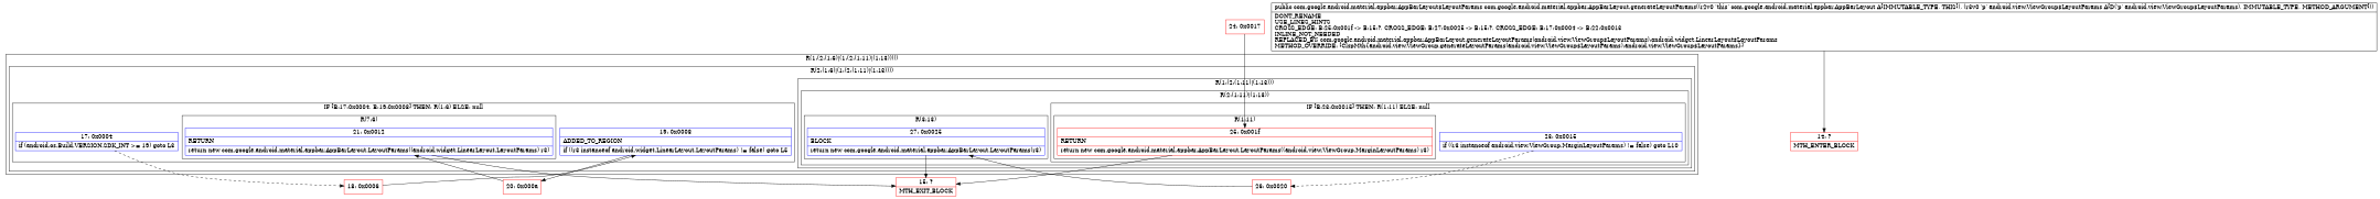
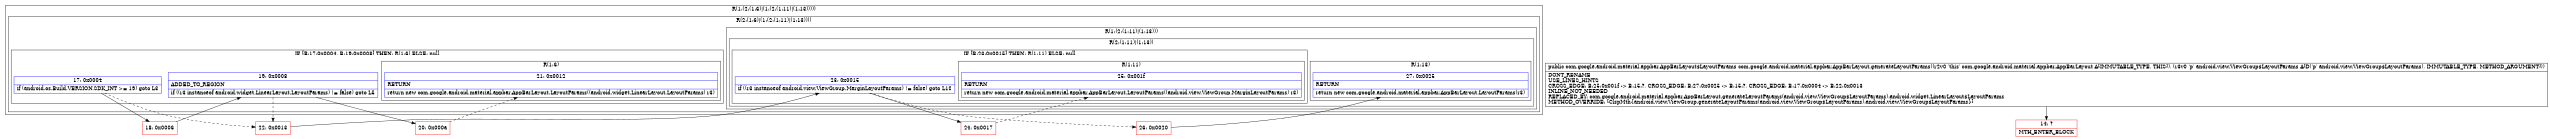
  digraph {
    node [color=red shape=record]
    n1 [color=blue label="{21\:\ 0x0012|RETURN\l|return new com.google.android.material.appbar.AppBarLayout.LayoutParams((android.widget.LinearLayout.LayoutParams) r3)\l}"]
    n2 [color=blue label="{17\:\ 0x0004|if (android.os.Build.VERSION.SDK_INT \>= 19) goto L3\l}"]
    n3 [color=blue label="{19\:\ 0x0008|ADDED_TO_REGION\l|if ((r3 instanceof android.widget.LinearLayout.LayoutParams) != false) goto L5\l}"]
-   n4 [label="{25\:\ 0x001f|RETURN\l|return new com.google.android.material.appbar.AppBarLayout.LayoutParams((android.view.ViewGroup.MarginLayoutParams) r3)\l}"]
+   n4 [color=blue label="{25\:\ 0x001f|RETURN\l|return new com.google.android.material.appbar.AppBarLayout.LayoutParams((android.view.ViewGroup.MarginLayoutParams) r3)\l}"]
    n5 [color=blue label="{23\:\ 0x0015|if ((r3 instanceof android.view.ViewGroup.MarginLayoutParams) != false) goto L10\l}"]
-   n6 [color=blue label="{27\:\ 0x0025|BLOCK\l|return new com.google.android.material.appbar.AppBarLayout.LayoutParams(r3)\l}"]
-   n7 [label="{15\:\ ?|MTH_EXIT_BLOCK\l}"]
+   n6 [color=blue label="{27\:\ 0x0025|RETURN\l|return new com.google.android.material.appbar.AppBarLayout.LayoutParams(r3)\l}"]
    n8 [label="{18\:\ 0x0006}"]
+   n9 [label="{22\:\ 0x0013}"]
    n10 [label="{20\:\ 0x000a}"]
    n11 [label="{24\:\ 0x0017}"]
    n12 [label="{26\:\ 0x0020}"]
    n13 [label="{14\:\ ?|MTH_ENTER_BLOCK\l}"]
    n14 [label="{public com.google.android.material.appbar.AppBarLayout$LayoutParams com.google.android.material.appbar.AppBarLayout.generateLayoutParams((r2v0 'this' com.google.android.material.appbar.AppBarLayout A[IMMUTABLE_TYPE, THIS]), (r3v0 'p' android.view.ViewGroup$LayoutParams A[D('p' android.view.ViewGroup$LayoutParams), IMMUTABLE_TYPE, METHOD_ARGUMENT]))  | DONT_RENAME\lUSE_LINES_HINTS\lCROSS_EDGE: B:25:0x001f \-\> B:15:?, CROSS_EDGE: B:27:0x0025 \-\> B:15:?, CROSS_EDGE: B:17:0x0004 \-\> B:22:0x0013\lINLINE_NOT_NEEDED\lREPLACED_BY: com.google.android.material.appbar.AppBarLayout.generateLayoutParams(android.view.ViewGroup$LayoutParams):android.widget.LinearLayout$LayoutParams\lMETHOD_OVERRIDE: [ClspMth\{android.view.ViewGroup.generateLayoutParams(android.view.ViewGroup$LayoutParams):android.view.ViewGroup$LayoutParams\}]\l}" color=""]
    subgraph cluster_1 {
      label="R(1:(2:(1:6)|(1:(2:(1:11)|(1:13)))))"
      subgraph cluster_2 {
        label="R(2:(1:6)|(1:(2:(1:11)|(1:13))))"
        subgraph cluster_3 {
          label="IF [B:17:0x0004, B:19:0x0008] THEN: R(1:6) ELSE: null"
          n2
          n3
          subgraph cluster_4 {
-           label="R(7:6)"
+           label="R(1:6)"
            n1
          }
        }
        subgraph cluster_5 {
          label="R(1:(2:(1:11)|(1:13)))"
          subgraph cluster_6 {
            label="R(2:(1:11)|(1:13))"
            subgraph cluster_7 {
              label="IF [B:23:0x0015] THEN: R(1:11) ELSE: null"
              n5
              subgraph cluster_8 {
                label="R(1:11)"
                n4
              }
            }
            subgraph cluster_9 {
-             label="R(3:13)"
+             label="R(1:13)"
              n6
            }
          }
        }
      }
    }
-   n1 -> n7
-   n2 -> n8 [style=dashed]
+   n2 -> n8
+   n2 -> n9 [style=dashed]
+   n3 -> n9 [style=dashed]
    n3 -> n10
-   n4 -> n7
+   n5 -> n11
    n5 -> n12 [style=dashed]
-   n6 -> n7
    n8 -> n3
-   n10 -> n1
-   n11 -> n4
+   n9 -> n5
+   n10 -> n1 [style=dashed]
+   n11 -> n4 [style=dashed]
    n12 -> n6
    n14 -> n13
  }
